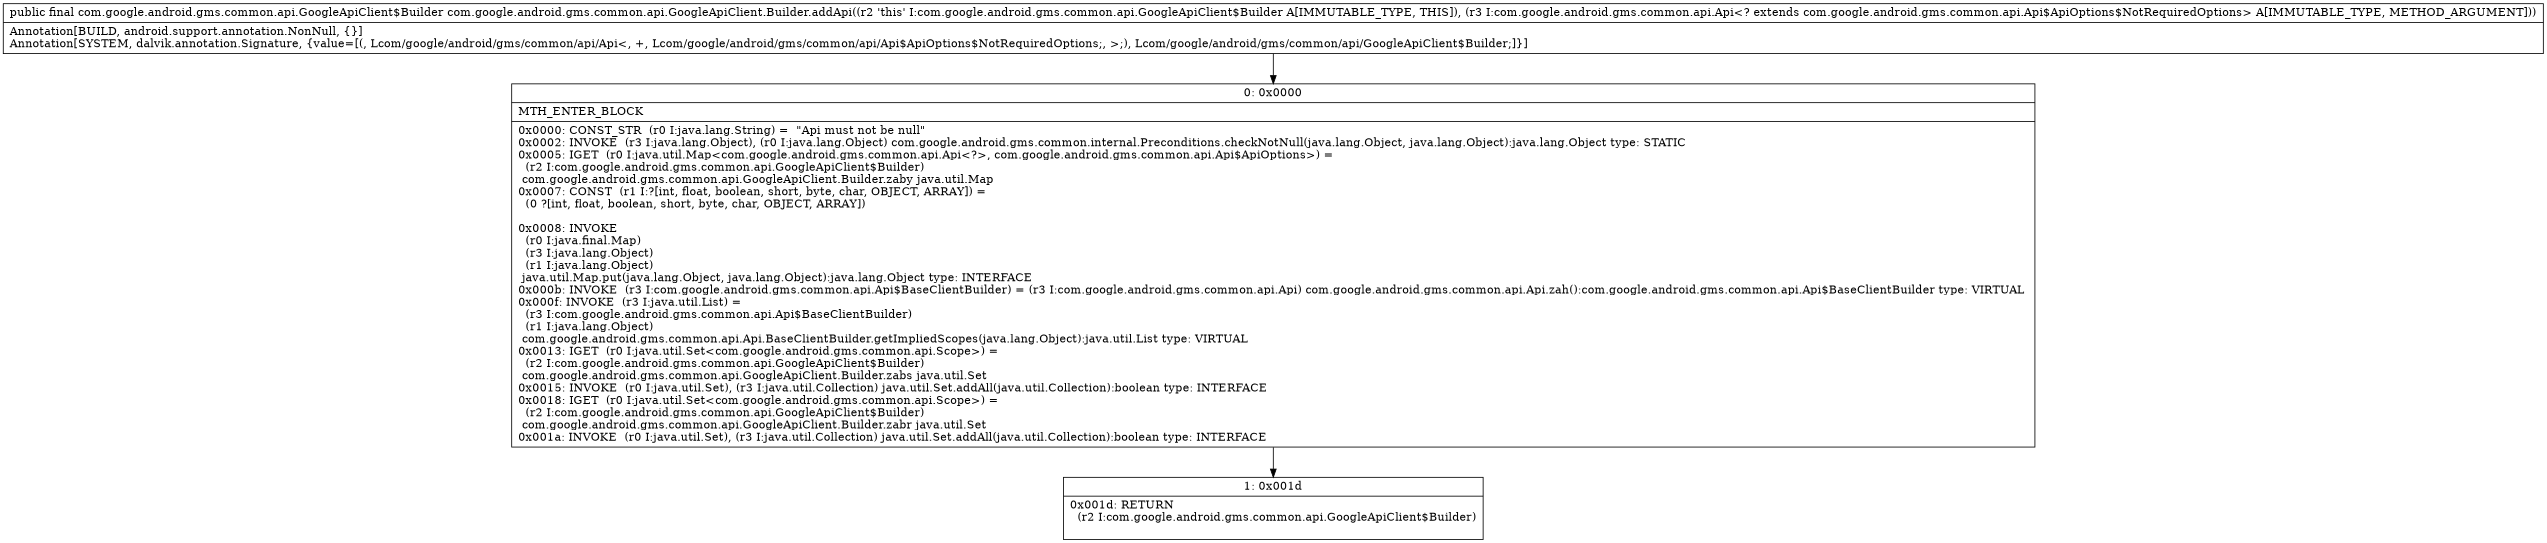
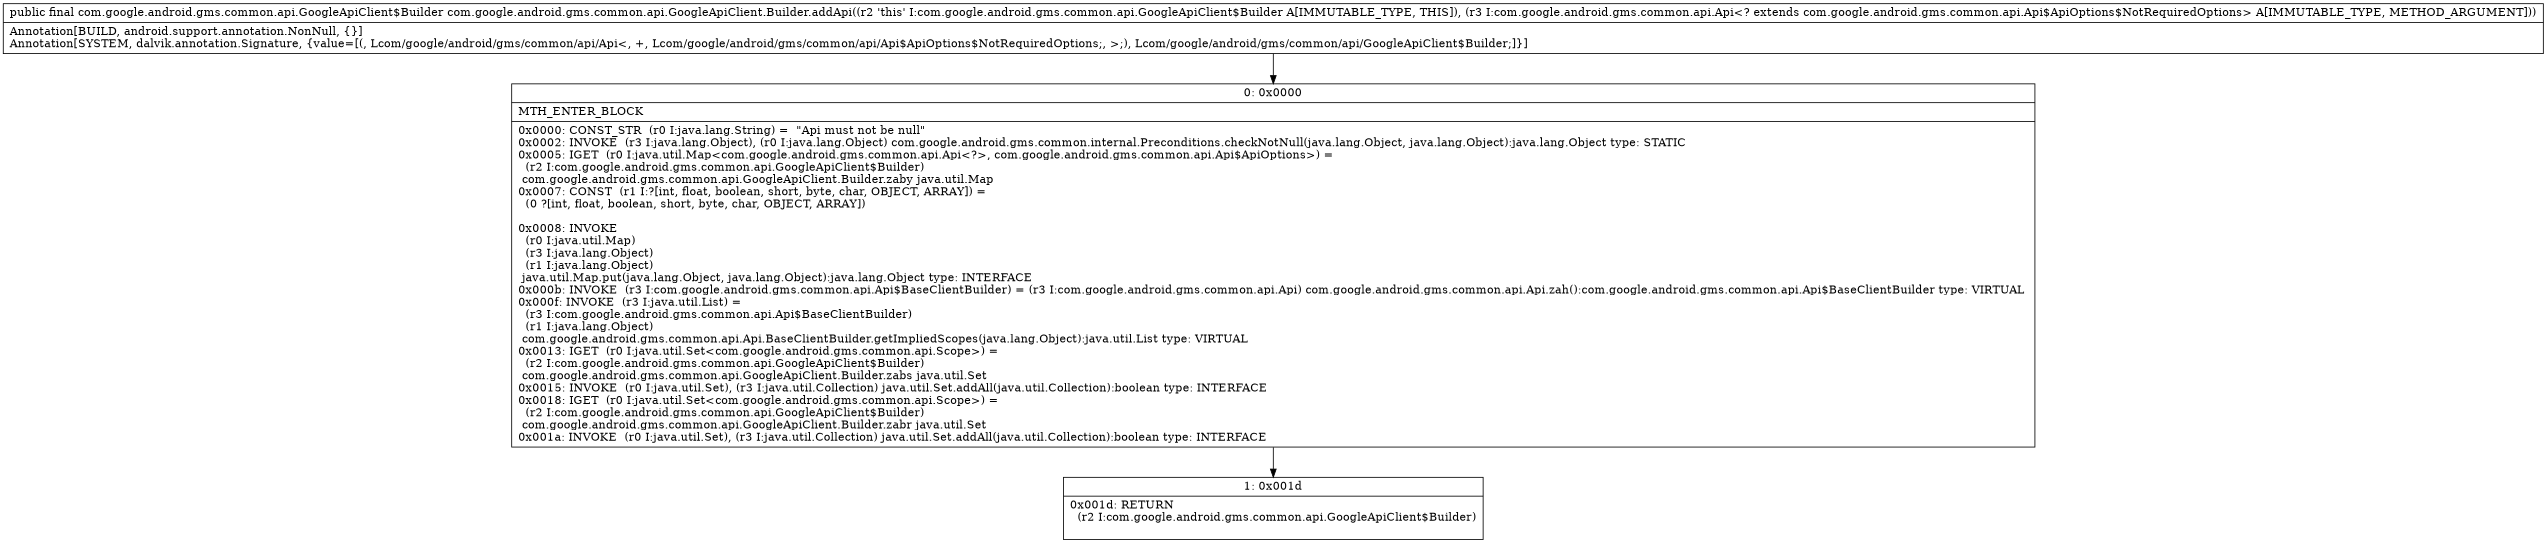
  digraph {
    node [shape=record]
-   n1 [label="{0\:\ 0x0000|MTH_ENTER_BLOCK\l|0x0000: CONST_STR  (r0 I:java.lang.String) =  \"Api must not be null\" \l0x0002: INVOKE  (r3 I:java.lang.Object), (r0 I:java.lang.Object) com.google.android.gms.common.internal.Preconditions.checkNotNull(java.lang.Object, java.lang.Object):java.lang.Object type: STATIC \l0x0005: IGET  (r0 I:java.util.Map\<com.google.android.gms.common.api.Api\<?\>, com.google.android.gms.common.api.Api$ApiOptions\>) = \l  (r2 I:com.google.android.gms.common.api.GoogleApiClient$Builder)\l com.google.android.gms.common.api.GoogleApiClient.Builder.zaby java.util.Map \l0x0007: CONST  (r1 I:?[int, float, boolean, short, byte, char, OBJECT, ARRAY]) = \l  (0 ?[int, float, boolean, short, byte, char, OBJECT, ARRAY])\l \l0x0008: INVOKE  \l  (r0 I:java.final.Map)\l  (r3 I:java.lang.Object)\l  (r1 I:java.lang.Object)\l java.util.Map.put(java.lang.Object, java.lang.Object):java.lang.Object type: INTERFACE \l0x000b: INVOKE  (r3 I:com.google.android.gms.common.api.Api$BaseClientBuilder) = (r3 I:com.google.android.gms.common.api.Api) com.google.android.gms.common.api.Api.zah():com.google.android.gms.common.api.Api$BaseClientBuilder type: VIRTUAL \l0x000f: INVOKE  (r3 I:java.util.List) = \l  (r3 I:com.google.android.gms.common.api.Api$BaseClientBuilder)\l  (r1 I:java.lang.Object)\l com.google.android.gms.common.api.Api.BaseClientBuilder.getImpliedScopes(java.lang.Object):java.util.List type: VIRTUAL \l0x0013: IGET  (r0 I:java.util.Set\<com.google.android.gms.common.api.Scope\>) = \l  (r2 I:com.google.android.gms.common.api.GoogleApiClient$Builder)\l com.google.android.gms.common.api.GoogleApiClient.Builder.zabs java.util.Set \l0x0015: INVOKE  (r0 I:java.util.Set), (r3 I:java.util.Collection) java.util.Set.addAll(java.util.Collection):boolean type: INTERFACE \l0x0018: IGET  (r0 I:java.util.Set\<com.google.android.gms.common.api.Scope\>) = \l  (r2 I:com.google.android.gms.common.api.GoogleApiClient$Builder)\l com.google.android.gms.common.api.GoogleApiClient.Builder.zabr java.util.Set \l0x001a: INVOKE  (r0 I:java.util.Set), (r3 I:java.util.Collection) java.util.Set.addAll(java.util.Collection):boolean type: INTERFACE \l}"]
+   n1 [label="{0\:\ 0x0000|MTH_ENTER_BLOCK\l|0x0000: CONST_STR  (r0 I:java.lang.String) =  \"Api must not be null\" \l0x0002: INVOKE  (r3 I:java.lang.Object), (r0 I:java.lang.Object) com.google.android.gms.common.internal.Preconditions.checkNotNull(java.lang.Object, java.lang.Object):java.lang.Object type: STATIC \l0x0005: IGET  (r0 I:java.util.Map\<com.google.android.gms.common.api.Api\<?\>, com.google.android.gms.common.api.Api$ApiOptions\>) = \l  (r2 I:com.google.android.gms.common.api.GoogleApiClient$Builder)\l com.google.android.gms.common.api.GoogleApiClient.Builder.zaby java.util.Map \l0x0007: CONST  (r1 I:?[int, float, boolean, short, byte, char, OBJECT, ARRAY]) = \l  (0 ?[int, float, boolean, short, byte, char, OBJECT, ARRAY])\l \l0x0008: INVOKE  \l  (r0 I:java.util.Map)\l  (r3 I:java.lang.Object)\l  (r1 I:java.lang.Object)\l java.util.Map.put(java.lang.Object, java.lang.Object):java.lang.Object type: INTERFACE \l0x000b: INVOKE  (r3 I:com.google.android.gms.common.api.Api$BaseClientBuilder) = (r3 I:com.google.android.gms.common.api.Api) com.google.android.gms.common.api.Api.zah():com.google.android.gms.common.api.Api$BaseClientBuilder type: VIRTUAL \l0x000f: INVOKE  (r3 I:java.util.List) = \l  (r3 I:com.google.android.gms.common.api.Api$BaseClientBuilder)\l  (r1 I:java.lang.Object)\l com.google.android.gms.common.api.Api.BaseClientBuilder.getImpliedScopes(java.lang.Object):java.util.List type: VIRTUAL \l0x0013: IGET  (r0 I:java.util.Set\<com.google.android.gms.common.api.Scope\>) = \l  (r2 I:com.google.android.gms.common.api.GoogleApiClient$Builder)\l com.google.android.gms.common.api.GoogleApiClient.Builder.zabs java.util.Set \l0x0015: INVOKE  (r0 I:java.util.Set), (r3 I:java.util.Collection) java.util.Set.addAll(java.util.Collection):boolean type: INTERFACE \l0x0018: IGET  (r0 I:java.util.Set\<com.google.android.gms.common.api.Scope\>) = \l  (r2 I:com.google.android.gms.common.api.GoogleApiClient$Builder)\l com.google.android.gms.common.api.GoogleApiClient.Builder.zabr java.util.Set \l0x001a: INVOKE  (r0 I:java.util.Set), (r3 I:java.util.Collection) java.util.Set.addAll(java.util.Collection):boolean type: INTERFACE \l}"]
    n2 [label="{1\:\ 0x001d|0x001d: RETURN  \l  (r2 I:com.google.android.gms.common.api.GoogleApiClient$Builder)\l \l}"]
    n3 [label="{public final com.google.android.gms.common.api.GoogleApiClient$Builder com.google.android.gms.common.api.GoogleApiClient.Builder.addApi((r2 'this' I:com.google.android.gms.common.api.GoogleApiClient$Builder A[IMMUTABLE_TYPE, THIS]), (r3 I:com.google.android.gms.common.api.Api\<? extends com.google.android.gms.common.api.Api$ApiOptions$NotRequiredOptions\> A[IMMUTABLE_TYPE, METHOD_ARGUMENT]))  | Annotation[BUILD, android.support.annotation.NonNull, \{\}]\lAnnotation[SYSTEM, dalvik.annotation.Signature, \{value=[(, Lcom\/google\/android\/gms\/common\/api\/Api\<, +, Lcom\/google\/android\/gms\/common\/api\/Api$ApiOptions$NotRequiredOptions;, \>;), Lcom\/google\/android\/gms\/common\/api\/GoogleApiClient$Builder;]\}]\l}"]
    n1 -> n2
    n3 -> n1
  }
